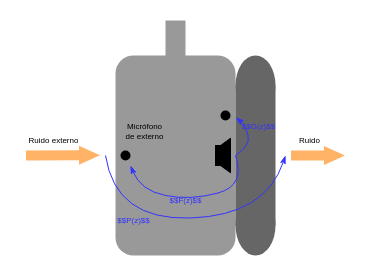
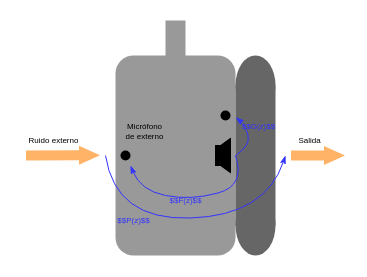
  <mxCell id="0" />
  <mxCell id="1" parent="0" />
  <mxCell id="2" value="" style="rounded=1;whiteSpace=wrap;html=1;fontSize=15;sketch=0;shadow=0;fillColor=#999999;strokeColor=none;" vertex="1" parent="1"><mxGeometry x="115" y="55" width="120" height="200" as="geometry" /></mxCell>
  <mxCell id="3" value="" style="ellipse;whiteSpace=wrap;html=1;rounded=1;shadow=0;sketch=0;fontSize=15;fillColor=#666666;strokeColor=none;fontColor=#333333;" vertex="1" parent="1"><mxGeometry x="235" y="55" width="40" height="60" as="geometry" /></mxCell>
  <mxCell id="4" value="" style="ellipse;whiteSpace=wrap;html=1;rounded=1;shadow=0;sketch=0;fontSize=15;fillColor=#666666;strokeColor=none;fontColor=#333333;" vertex="1" parent="1"><mxGeometry x="235" y="195" width="40" height="60" as="geometry" /></mxCell>
  <mxCell id="5" value="" style="rounded=0;whiteSpace=wrap;html=1;shadow=0;sketch=0;fontSize=15;fillColor=#666666;strokeColor=none;fontColor=#333333;" vertex="1" parent="1"><mxGeometry x="235" y="85" width="40" height="140" as="geometry" /></mxCell>
  <mxCell id="6" value="" style="rounded=0;whiteSpace=wrap;html=1;shadow=0;sketch=0;fontSize=15;strokeColor=none;fillColor=#999999;" vertex="1" parent="1"><mxGeometry x="165" y="20" width="20" height="45" as="geometry" /></mxCell>
  <mxCell id="7" value="" style="ellipse;whiteSpace=wrap;html=1;aspect=fixed;rounded=1;shadow=0;sketch=0;fontSize=15;strokeColor=none;fillColor=#000000;" vertex="1" parent="1"><mxGeometry x="120" y="150" width="10" height="10" as="geometry" /></mxCell>
  <mxCell id="8" value="" style="ellipse;whiteSpace=wrap;html=1;aspect=fixed;rounded=1;shadow=0;sketch=0;fontSize=15;strokeColor=none;fillColor=#000000;" vertex="1" parent="1"><mxGeometry x="220" y="110" width="10" height="10" as="geometry" /></mxCell>
  <mxCell id="9" value="" style="shape=trapezoid;perimeter=trapezoidPerimeter;whiteSpace=wrap;html=1;fixedSize=1;rounded=0;shadow=0;sketch=0;fontSize=15;strokeColor=default;fillColor=#000000;rotation=-90;size=7.27;" vertex="1" parent="1"><mxGeometry x="207.73" y="150" width="34.53" height="10" as="geometry" /></mxCell>
  <mxCell id="10" value="" style="rounded=0;whiteSpace=wrap;html=1;shadow=0;sketch=0;fontSize=15;strokeColor=default;fillColor=#000000;" vertex="1" parent="1"><mxGeometry x="215" y="145" width="5" height="20" as="geometry" /></mxCell>
  <mxCell id="11" value="Micrófono &lt;br style=&quot;font-size: 8px;&quot;&gt;de externo" style="text;html=1;align=center;verticalAlign=middle;resizable=0;points=[];autosize=1;strokeColor=none;fillColor=none;fontSize=8;fontFamily=Helvetica;fontStyle=0" vertex="1" parent="1"><mxGeometry x="114" y="116" width="60" height="30" as="geometry" /></mxCell>
  <mxCell id="12" value="" style="shape=flexArrow;endArrow=classic;html=1;fontFamily=Helvetica;fontSize=7;strokeColor=none;fillColor=#FFB366;endWidth=8;endSize=6.66;" edge="1" parent="1"><mxGeometry width="50" height="50" relative="1" as="geometry"><mxPoint x="25" y="155" as="sourcePoint" /><mxPoint x="100" y="154.8" as="targetPoint" /></mxGeometry></mxCell>
  <mxCell id="13" value="Ruido externo" style="text;html=1;align=center;verticalAlign=middle;resizable=0;points=[];autosize=1;strokeColor=none;fillColor=none;fontSize=8;fontFamily=Helvetica;fontStyle=0" vertex="1" parent="1"><mxGeometry x="20" y="130" width="65" height="20" as="geometry" /></mxCell>
  <mxCell id="14" value="" style="shape=flexArrow;endArrow=classic;html=1;fontFamily=Helvetica;fontSize=7;strokeColor=none;fillColor=#FFB366;endWidth=8;endSize=6.66;" edge="1" parent="1"><mxGeometry width="50" height="50" relative="1" as="geometry"><mxPoint x="290" y="154.96" as="sourcePoint" /><mxPoint x="345" y="155" as="targetPoint" /></mxGeometry></mxCell>
- <mxCell id="15" value="Ruido" style="text;html=1;align=center;verticalAlign=middle;resizable=0;points=[];autosize=1;strokeColor=none;fillColor=none;fontSize=8;fontFamily=Helvetica;fontStyle=0" vertex="1" parent="1"><mxGeometry x="291" y="130" width="35" height="20" as="geometry" /></mxCell>
+ <mxCell id="15" value="Salida" style="text;html=1;align=center;verticalAlign=middle;resizable=0;points=[];autosize=1;strokeColor=none;fillColor=none;fontSize=8;fontFamily=Helvetica;fontStyle=0" vertex="1" parent="1"><mxGeometry x="291" y="130" width="35" height="20" as="geometry" /></mxCell>
  <mxCell id="16" value="" style="curved=1;endArrow=classicThin;html=1;fontFamily=Helvetica;fontSize=8;fontColor=#6666FF;strokeColor=#3333FF;fillColor=#fff2cc;endFill=1;strokeWidth=1;" edge="1" parent="1"><mxGeometry width="50" height="50" relative="1" as="geometry"><mxPoint x="105" y="155" as="sourcePoint" /><mxPoint x="285" y="155" as="targetPoint" /><Array as="points"><mxPoint x="115" y="220" /><mxPoint x="265" y="215" /></Array></mxGeometry></mxCell>
  <mxCell id="17" value="$$P(z)$$" style="text;html=1;align=center;verticalAlign=middle;resizable=0;points=[];autosize=1;strokeColor=none;fillColor=none;fontSize=8;fontFamily=Helvetica;fontColor=#3333FF;" vertex="1" parent="1"><mxGeometry x="110" y="210" width="45" height="20" as="geometry" /></mxCell>
  <mxCell id="18" value="" style="curved=1;endArrow=classicThin;html=1;fontFamily=Helvetica;fontSize=8;fontColor=#6666FF;strokeColor=#3333FF;strokeWidth=1;fillColor=#fff2cc;exitX=1;exitY=0.5;exitDx=0;exitDy=0;entryX=0.005;entryY=0.227;entryDx=0;entryDy=0;entryPerimeter=0;endFill=1;" edge="1" parent="1" source="2" target="5"><mxGeometry width="50" height="50" relative="1" as="geometry"><mxPoint x="160" y="170" as="sourcePoint" /><mxPoint x="210" y="120" as="targetPoint" /><Array as="points"><mxPoint x="250" y="145" /><mxPoint x="245" y="125" /></Array></mxGeometry></mxCell>
  <mxCell id="19" value="$$G(z)$$" style="text;html=1;align=center;verticalAlign=middle;resizable=0;points=[];autosize=1;strokeColor=none;fillColor=none;fontSize=8;fontFamily=Helvetica;fontColor=#3333FF;" vertex="1" parent="1"><mxGeometry x="235" y="116" width="45" height="20" as="geometry" /></mxCell>
  <mxCell id="20" value="" style="curved=1;endArrow=classicThin;html=1;fontFamily=Helvetica;fontSize=8;fontColor=#6666FF;strokeColor=#3333FF;strokeWidth=1;fillColor=#fff2cc;exitX=0;exitY=0.5;exitDx=0;exitDy=0;endFill=1;" edge="1" parent="1" source="5"><mxGeometry width="50" height="50" relative="1" as="geometry"><mxPoint x="236" y="143" as="sourcePoint" /><mxPoint x="130" y="165" as="targetPoint" /><Array as="points"><mxPoint x="245" y="185" /><mxPoint x="190" y="200" /><mxPoint x="140" y="190" /></Array></mxGeometry></mxCell>
  <mxCell id="21" value="$$F(z)$$" style="text;html=1;align=center;verticalAlign=middle;resizable=0;points=[];autosize=1;strokeColor=none;fillColor=none;fontSize=8;fontFamily=Helvetica;fontColor=#3333FF;" vertex="1" parent="1"><mxGeometry x="162.73" y="190" width="45" height="20" as="geometry" /></mxCell>
